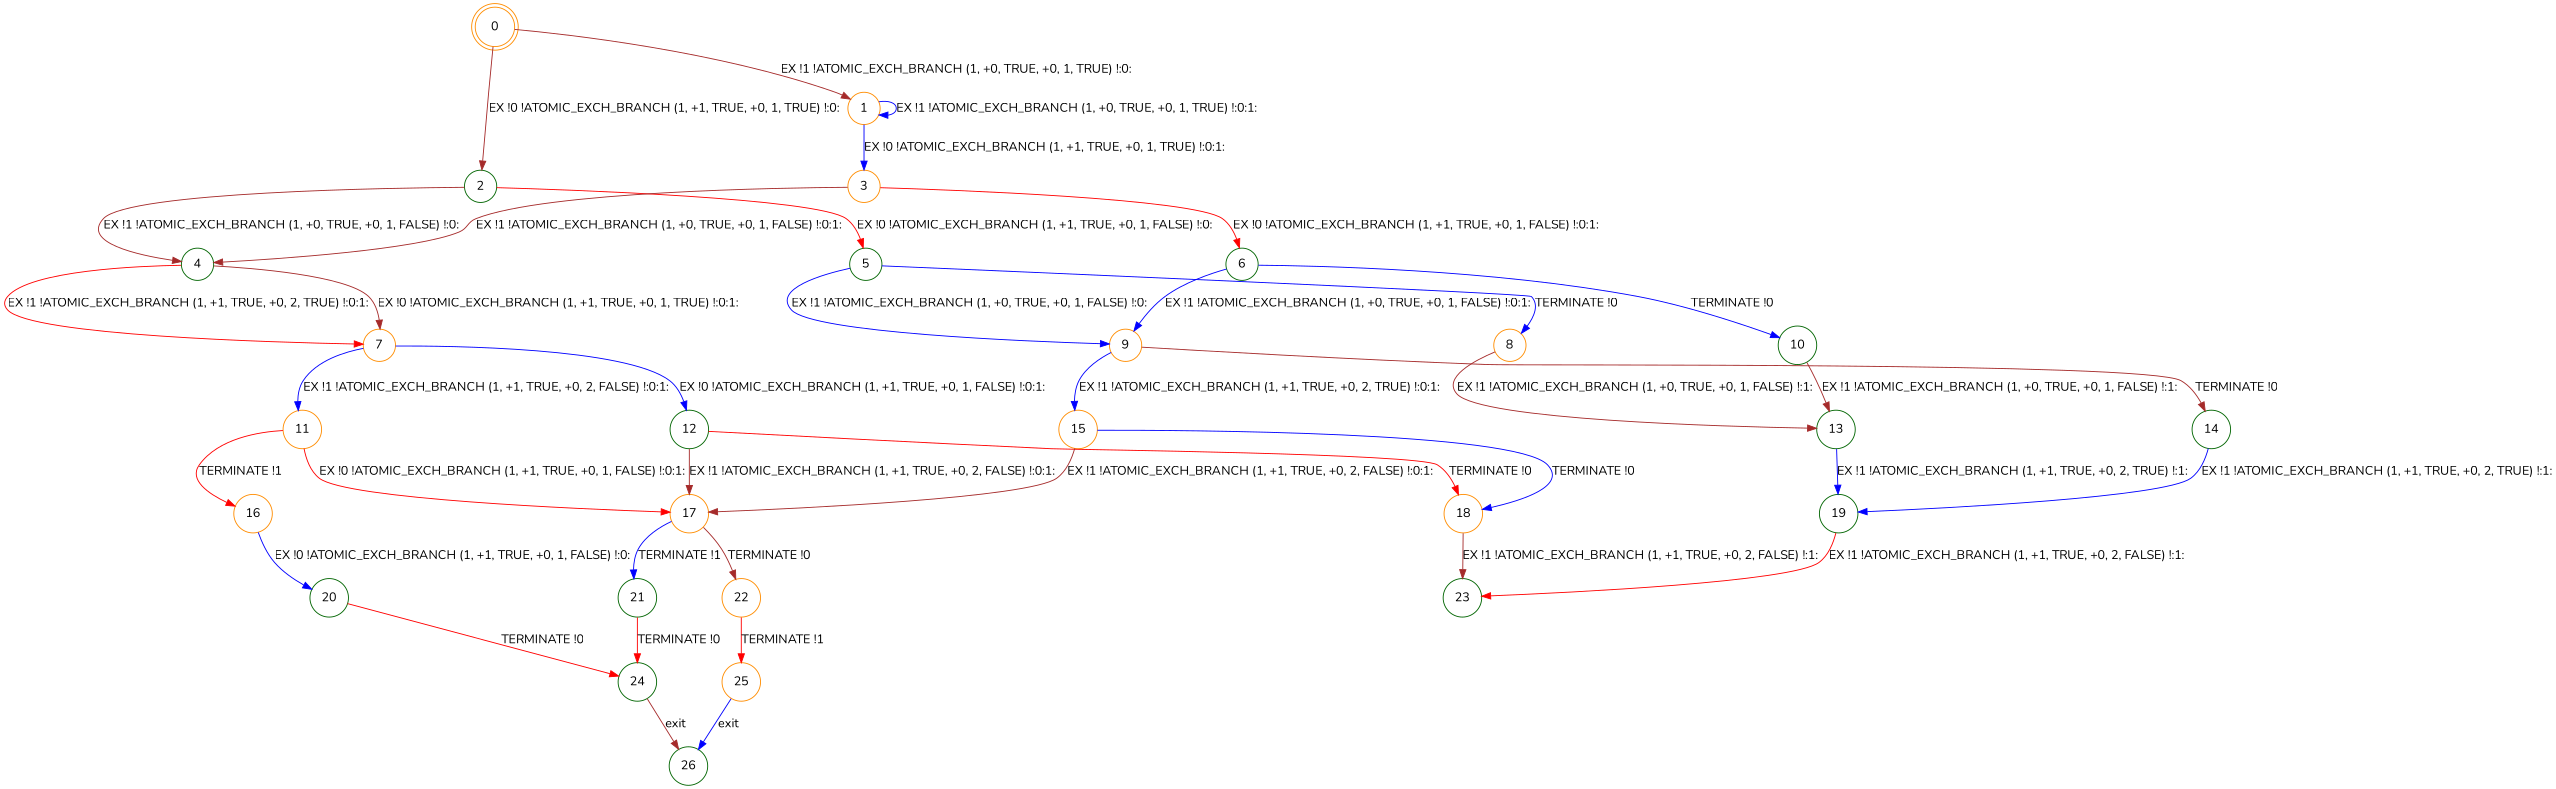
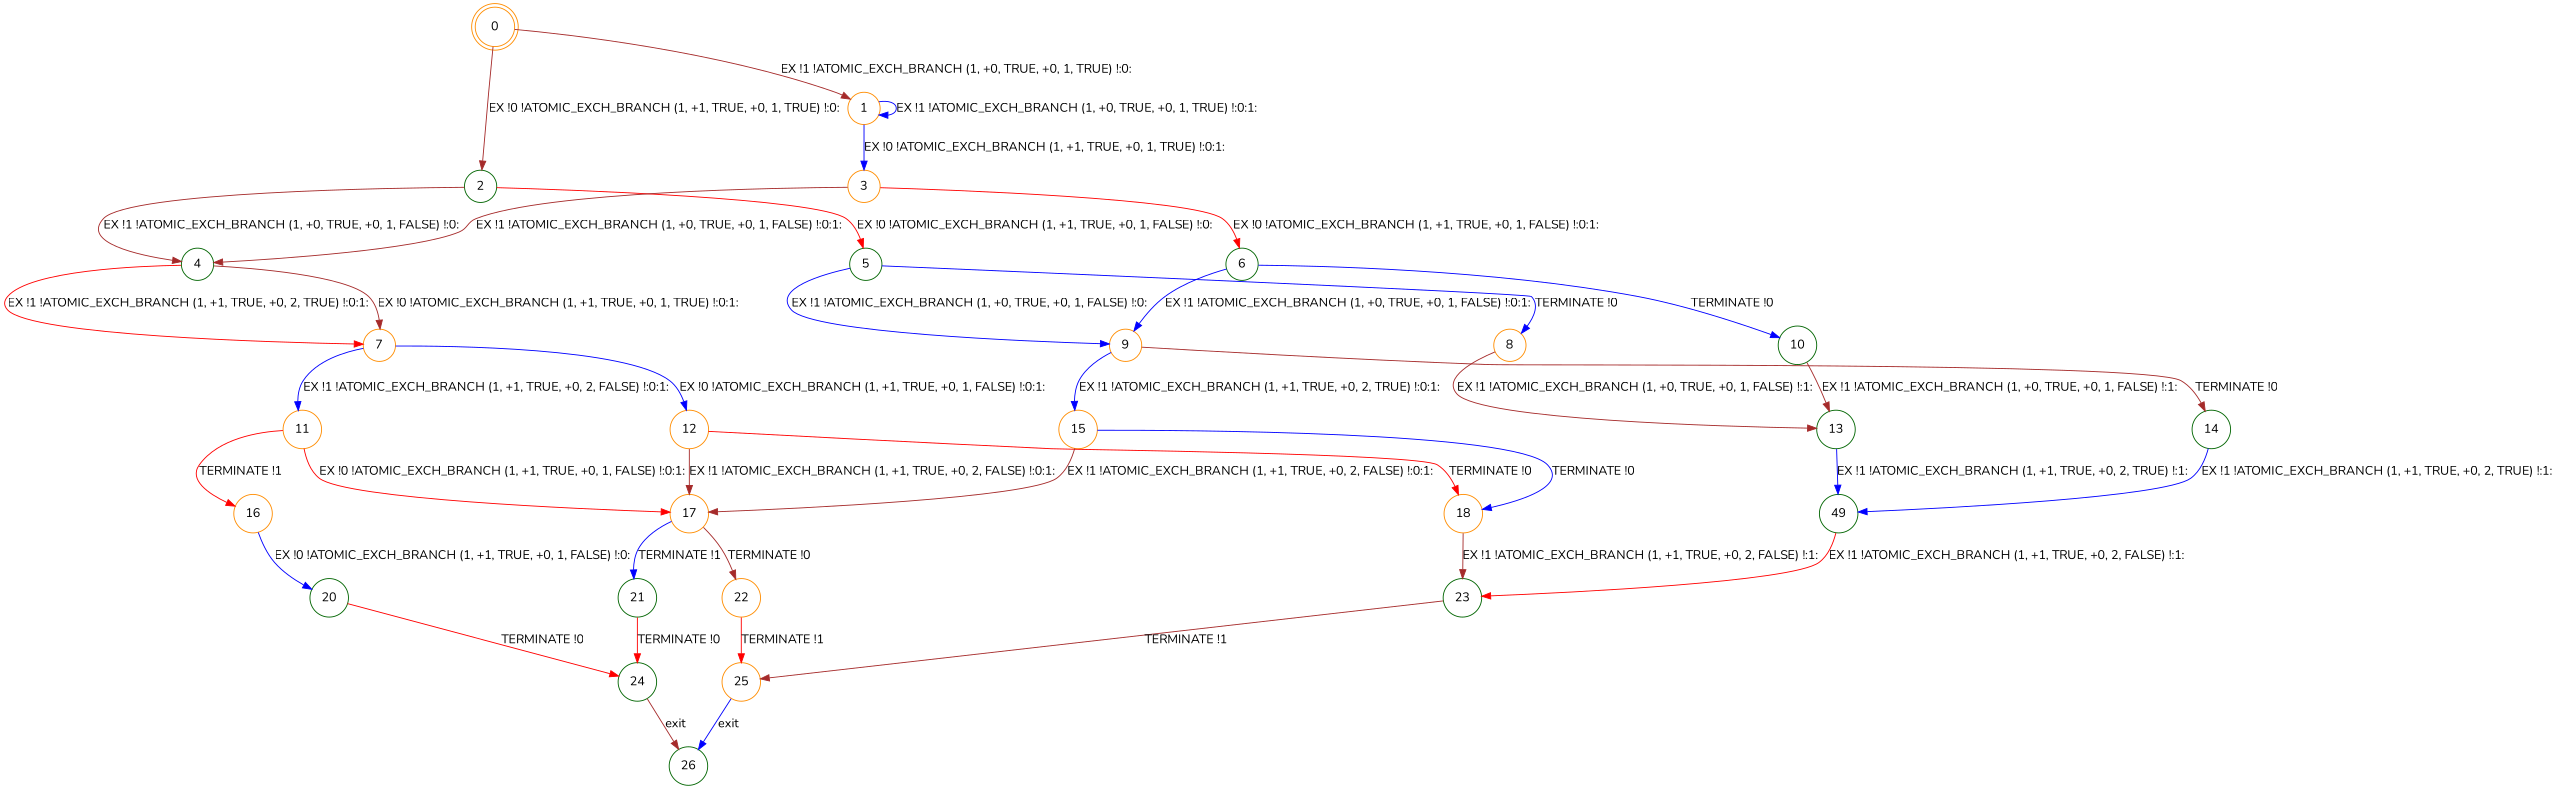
  digraph {
    fontname=Nunito
    node [color=darkorange fontname=Nunito shape=circle]
    edge [color=blue fontname=Nunito]
    0 [peripheries=2]
    1
    2 [color=darkgreen]
    3
    4 [color=darkgreen]
    5 [color=darkgreen]
    6 [color=darkgreen]
    7
    8
    9
    10 [color=darkgreen]
    11
-   12 [color=darkgreen]
+   12
    13 [color=darkgreen]
    14 [color=darkgreen]
    15
    16
    17
    18
-   19 [color=darkgreen]
+   19 [color=darkgreen label=49]
    20 [color=darkgreen]
    21 [color=darkgreen]
    22
    23 [color=darkgreen]
    24 [color=darkgreen]
    25
    26 [color=darkgreen]
    0 -> 1 [color=brown label="EX !1 !ATOMIC_EXCH_BRANCH (1, +0, TRUE, +0, 1, TRUE) !:0:"]
    0 -> 2 [color=brown label="EX !0 !ATOMIC_EXCH_BRANCH (1, +1, TRUE, +0, 1, TRUE) !:0:"]
    1 -> 1 [label="EX !1 !ATOMIC_EXCH_BRANCH (1, +0, TRUE, +0, 1, TRUE) !:0:1:"]
    1 -> 3 [label="EX !0 !ATOMIC_EXCH_BRANCH (1, +1, TRUE, +0, 1, TRUE) !:0:1:"]
    2 -> 4 [color=brown label="EX !1 !ATOMIC_EXCH_BRANCH (1, +0, TRUE, +0, 1, FALSE) !:0:"]
    2 -> 5 [color=red label="EX !0 !ATOMIC_EXCH_BRANCH (1, +1, TRUE, +0, 1, FALSE) !:0:"]
    3 -> 4 [color=brown label="EX !1 !ATOMIC_EXCH_BRANCH (1, +0, TRUE, +0, 1, FALSE) !:0:1:"]
    3 -> 6 [color=red label="EX !0 !ATOMIC_EXCH_BRANCH (1, +1, TRUE, +0, 1, FALSE) !:0:1:"]
    4 -> 7 [color=red label="EX !1 !ATOMIC_EXCH_BRANCH (1, +1, TRUE, +0, 2, TRUE) !:0:1:"]
    4 -> 7 [color=brown label="EX !0 !ATOMIC_EXCH_BRANCH (1, +1, TRUE, +0, 1, TRUE) !:0:1:"]
    5 -> 8 [label="TERMINATE !0"]
    5 -> 9 [label="EX !1 !ATOMIC_EXCH_BRANCH (1, +0, TRUE, +0, 1, FALSE) !:0:"]
    6 -> 9 [label="EX !1 !ATOMIC_EXCH_BRANCH (1, +0, TRUE, +0, 1, FALSE) !:0:1:"]
    6 -> 10 [label="TERMINATE !0"]
    7 -> 11 [label="EX !1 !ATOMIC_EXCH_BRANCH (1, +1, TRUE, +0, 2, FALSE) !:0:1:"]
    7 -> 12 [label="EX !0 !ATOMIC_EXCH_BRANCH (1, +1, TRUE, +0, 1, FALSE) !:0:1:"]
    8 -> 13 [color=brown label="EX !1 !ATOMIC_EXCH_BRANCH (1, +0, TRUE, +0, 1, FALSE) !:1:"]
    9 -> 14 [color=brown label="TERMINATE !0"]
    9 -> 15 [label="EX !1 !ATOMIC_EXCH_BRANCH (1, +1, TRUE, +0, 2, TRUE) !:0:1:"]
    10 -> 13 [color=brown label="EX !1 !ATOMIC_EXCH_BRANCH (1, +0, TRUE, +0, 1, FALSE) !:1:"]
    11 -> 16 [color=red label="TERMINATE !1"]
    11 -> 17 [color=red label="EX !0 !ATOMIC_EXCH_BRANCH (1, +1, TRUE, +0, 1, FALSE) !:0:1:"]
    12 -> 17 [color=brown label="EX !1 !ATOMIC_EXCH_BRANCH (1, +1, TRUE, +0, 2, FALSE) !:0:1:"]
    12 -> 18 [color=red label="TERMINATE !0"]
    13 -> 19 [label="EX !1 !ATOMIC_EXCH_BRANCH (1, +1, TRUE, +0, 2, TRUE) !:1:"]
    14 -> 19 [label="EX !1 !ATOMIC_EXCH_BRANCH (1, +1, TRUE, +0, 2, TRUE) !:1:"]
    15 -> 17 [color=brown label="EX !1 !ATOMIC_EXCH_BRANCH (1, +1, TRUE, +0, 2, FALSE) !:0:1:"]
    15 -> 18 [label="TERMINATE !0"]
    16 -> 20 [label="EX !0 !ATOMIC_EXCH_BRANCH (1, +1, TRUE, +0, 1, FALSE) !:0:"]
    17 -> 21 [label="TERMINATE !1"]
    17 -> 22 [color=brown label="TERMINATE !0"]
    18 -> 23 [color=brown label="EX !1 !ATOMIC_EXCH_BRANCH (1, +1, TRUE, +0, 2, FALSE) !:1:"]
    19 -> 23 [color=red label="EX !1 !ATOMIC_EXCH_BRANCH (1, +1, TRUE, +0, 2, FALSE) !:1:"]
    20 -> 24 [color=red label="TERMINATE !0"]
    21 -> 24 [color=red label="TERMINATE !0"]
    22 -> 25 [color=red label="TERMINATE !1"]
+   23 -> 25 [color=brown label="TERMINATE !1"]
    24 -> 26 [color=brown label=exit]
    25 -> 26 [label=exit]
  }
